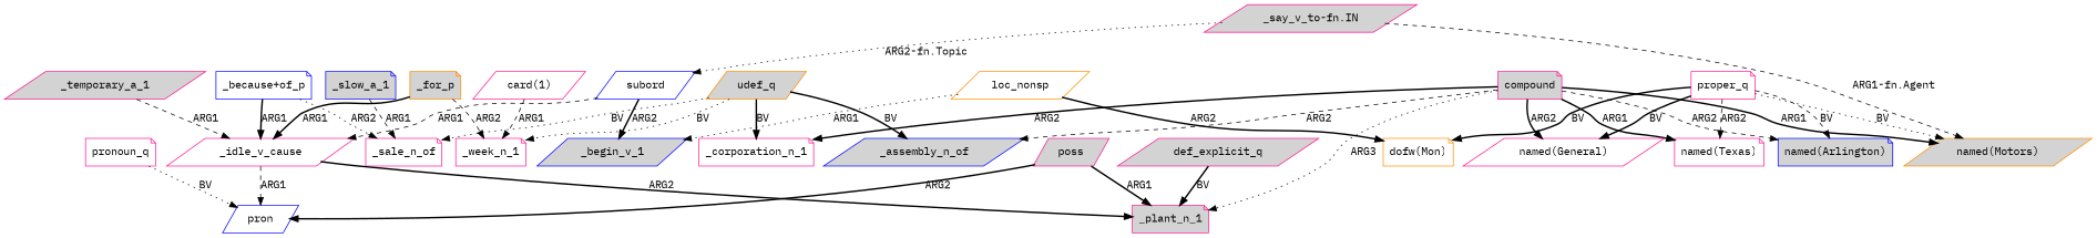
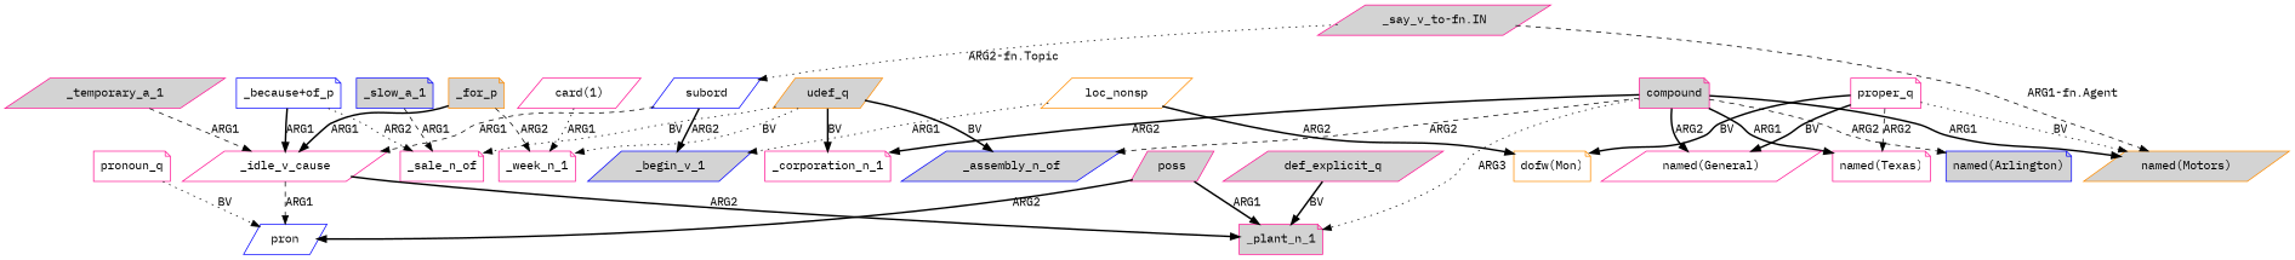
  digraph {
    fontname="IBM Plex Mono"
    node [color=deeppink fillcolor=white fontname="IBM Plex Mono" shape=parallelogram style=filled]
    edge [fontname="IBM Plex Mono" style=bold]
    poss [fillcolor=lightgrey]
    _plant_n_1 [fillcolor=lightgrey shape=note]
    pron [color=blue]
    "_because+of_p" [color=blue shape=note]
    _sale_n_of [shape=note]
    _idle_v_cause
    compound [fillcolor=lightgrey shape=note]
    "named(Texas)" [shape=note]
    "named(Motors)" [color=darkorange fillcolor=lightgrey]
    "named(General)"
    _corporation_n_1 [shape=note]
    _assembly_n_of [color=blue fillcolor=lightgrey]
    "named(Arlington)" [color=blue fillcolor=lightgrey shape=note]
    def_explicit_q [fillcolor=lightgrey]
    proper_q [shape=note]
    "dofw(Mon)" [color=darkorange shape=note]
    "_say_v_to-fn.IN" [fillcolor=lightgrey]
    subord [color=blue]
    _begin_v_1 [color=blue fillcolor=lightgrey]
    udef_q [color=darkorange fillcolor=lightgrey]
    _week_n_1 [shape=note]
    _for_p [color=darkorange fillcolor=lightgrey shape=note]
    loc_nonsp [color=darkorange]
    pronoun_q [shape=note]
    _temporary_a_1 [fillcolor=lightgrey]
    "card(1)"
    _slow_a_1 [color=blue fillcolor=lightgrey shape=note]
    poss -> _plant_n_1 [label=ARG1]
    poss -> pron [label=ARG2]
    "_because+of_p" -> _sale_n_of [label=ARG2 style=dotted]
    "_because+of_p" -> _idle_v_cause [label=ARG1]
    _idle_v_cause -> _plant_n_1 [label=ARG2]
    _idle_v_cause -> pron [label=ARG1 style=dashed]
    compound -> _plant_n_1 [label=ARG3 style=dotted]
    compound -> "named(Texas)" [label=ARG1]
    compound -> "named(Motors)" [label=ARG1]
    compound -> "named(General)" [label=ARG2]
    compound -> _corporation_n_1 [label=ARG2]
    compound -> _assembly_n_of [label=ARG2 style=dashed]
    compound -> "named(Arlington)" [label=ARG2 style=dashed]
    def_explicit_q -> _plant_n_1 [label=BV]
    proper_q -> "named(Texas)" [label=ARG2 style=dashed]
    proper_q -> "named(Motors)" [label=BV style=dotted]
    proper_q -> "named(General)" [label=BV]
-   proper_q -> "named(Arlington)" [label=BV style=dashed]
    proper_q -> "dofw(Mon)" [label=BV]
    "_say_v_to-fn.IN" -> "named(Motors)" [label="ARG1-fn.Agent" style=dashed]
    "_say_v_to-fn.IN" -> subord [label="ARG2-fn.Topic" style=dotted]
    subord -> _idle_v_cause [label=ARG1 style=dashed]
    subord -> _begin_v_1 [label=ARG2]
    udef_q -> _sale_n_of [label=BV style=dotted]
    udef_q -> _corporation_n_1 [label=BV]
    udef_q -> _assembly_n_of [label=BV]
    udef_q -> _week_n_1 [label=BV style=dotted]
    _for_p -> _idle_v_cause [label=ARG1]
    _for_p -> _week_n_1 [label=ARG2 style=dashed]
    loc_nonsp -> "dofw(Mon)" [label=ARG2]
    loc_nonsp -> _begin_v_1 [label=ARG1 style=dotted]
    pronoun_q -> pron [label=BV style=dotted]
    _temporary_a_1 -> _idle_v_cause [label=ARG1 style=dashed]
-   "card(1)" -> _week_n_1 [label=ARG1 style=dashed]
+   "card(1)" -> _week_n_1 [label=ARG1 style=dotted]
    _slow_a_1 -> _sale_n_of [label=ARG1 style=dashed]
  }
